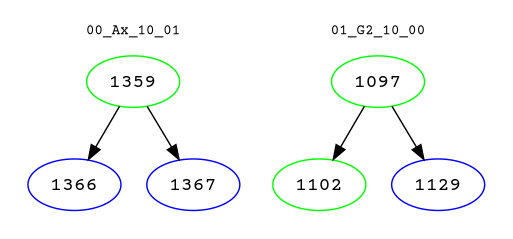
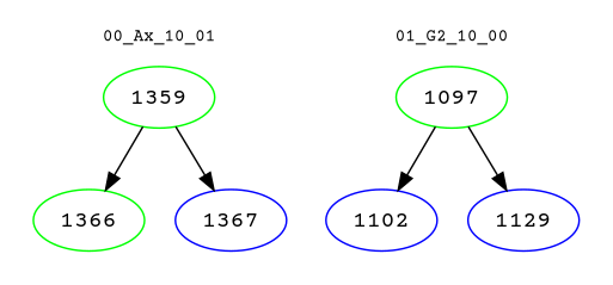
  digraph {
    fontname="Courier Prime"
    node [color=blue fontname="Courier Prime"]
    edge [color=black fontname="Courier Prime"]
    n1 [color=green label=1359]
-   n2 [label=1366]
+   n2 [color=green label=1366]
    n3 [label=1367]
    n4 [color=green label=1097]
-   n5 [color=green label=1102]
+   n5 [label=1102]
    n6 [label=1129]
    subgraph cluster_1 {
      color=white
      fontsize=10
      label="00_Ax_10_01"
      n1
      n2
      n3
    }
    subgraph cluster_2 {
      color=white
      fontsize=10
      label="01_G2_10_00"
      n4
      n5
      n6
    }
    n1 -> n2
    n1 -> n3
    n4 -> n5
    n4 -> n6
  }
